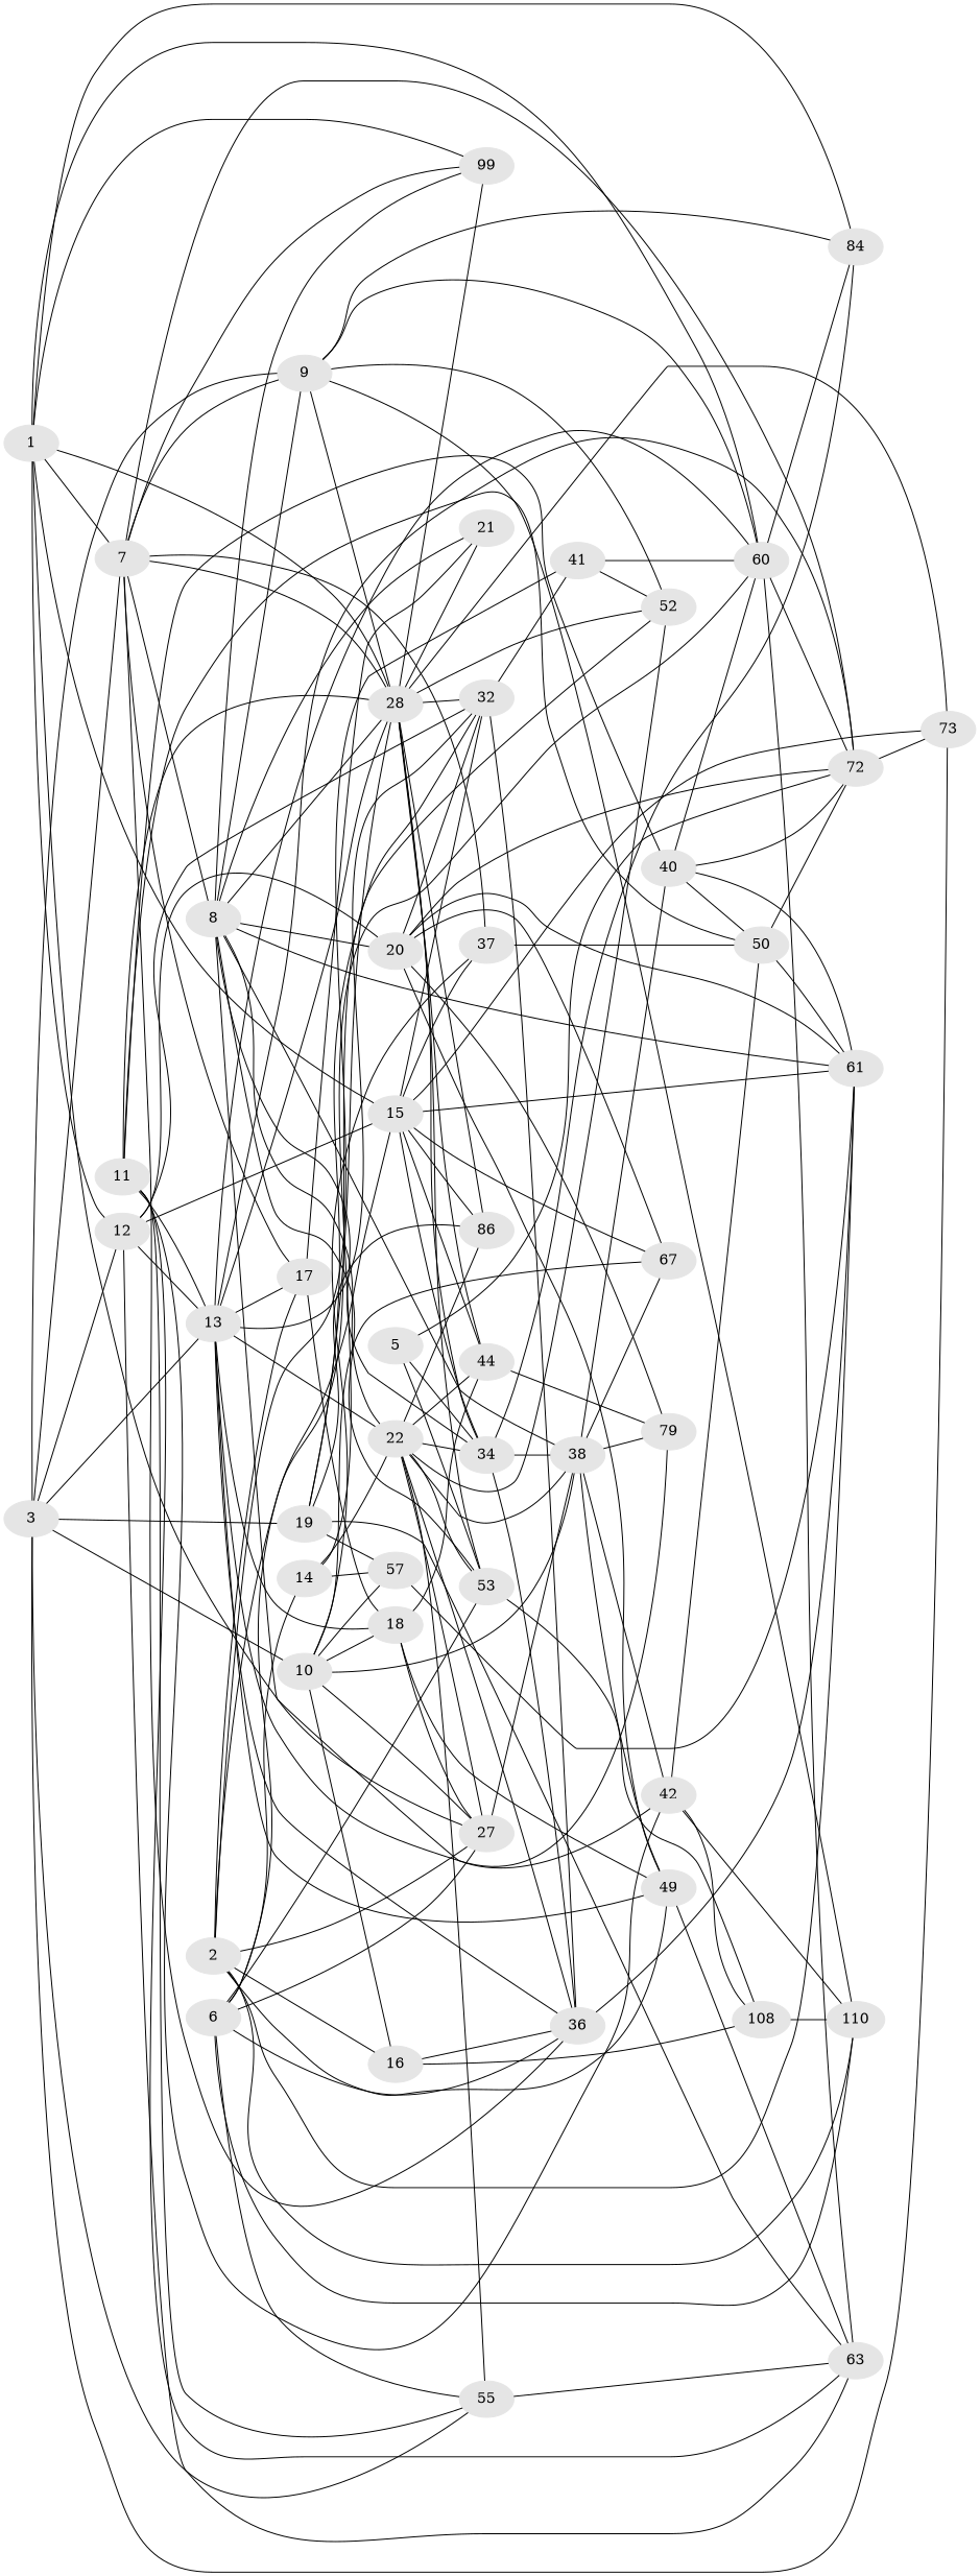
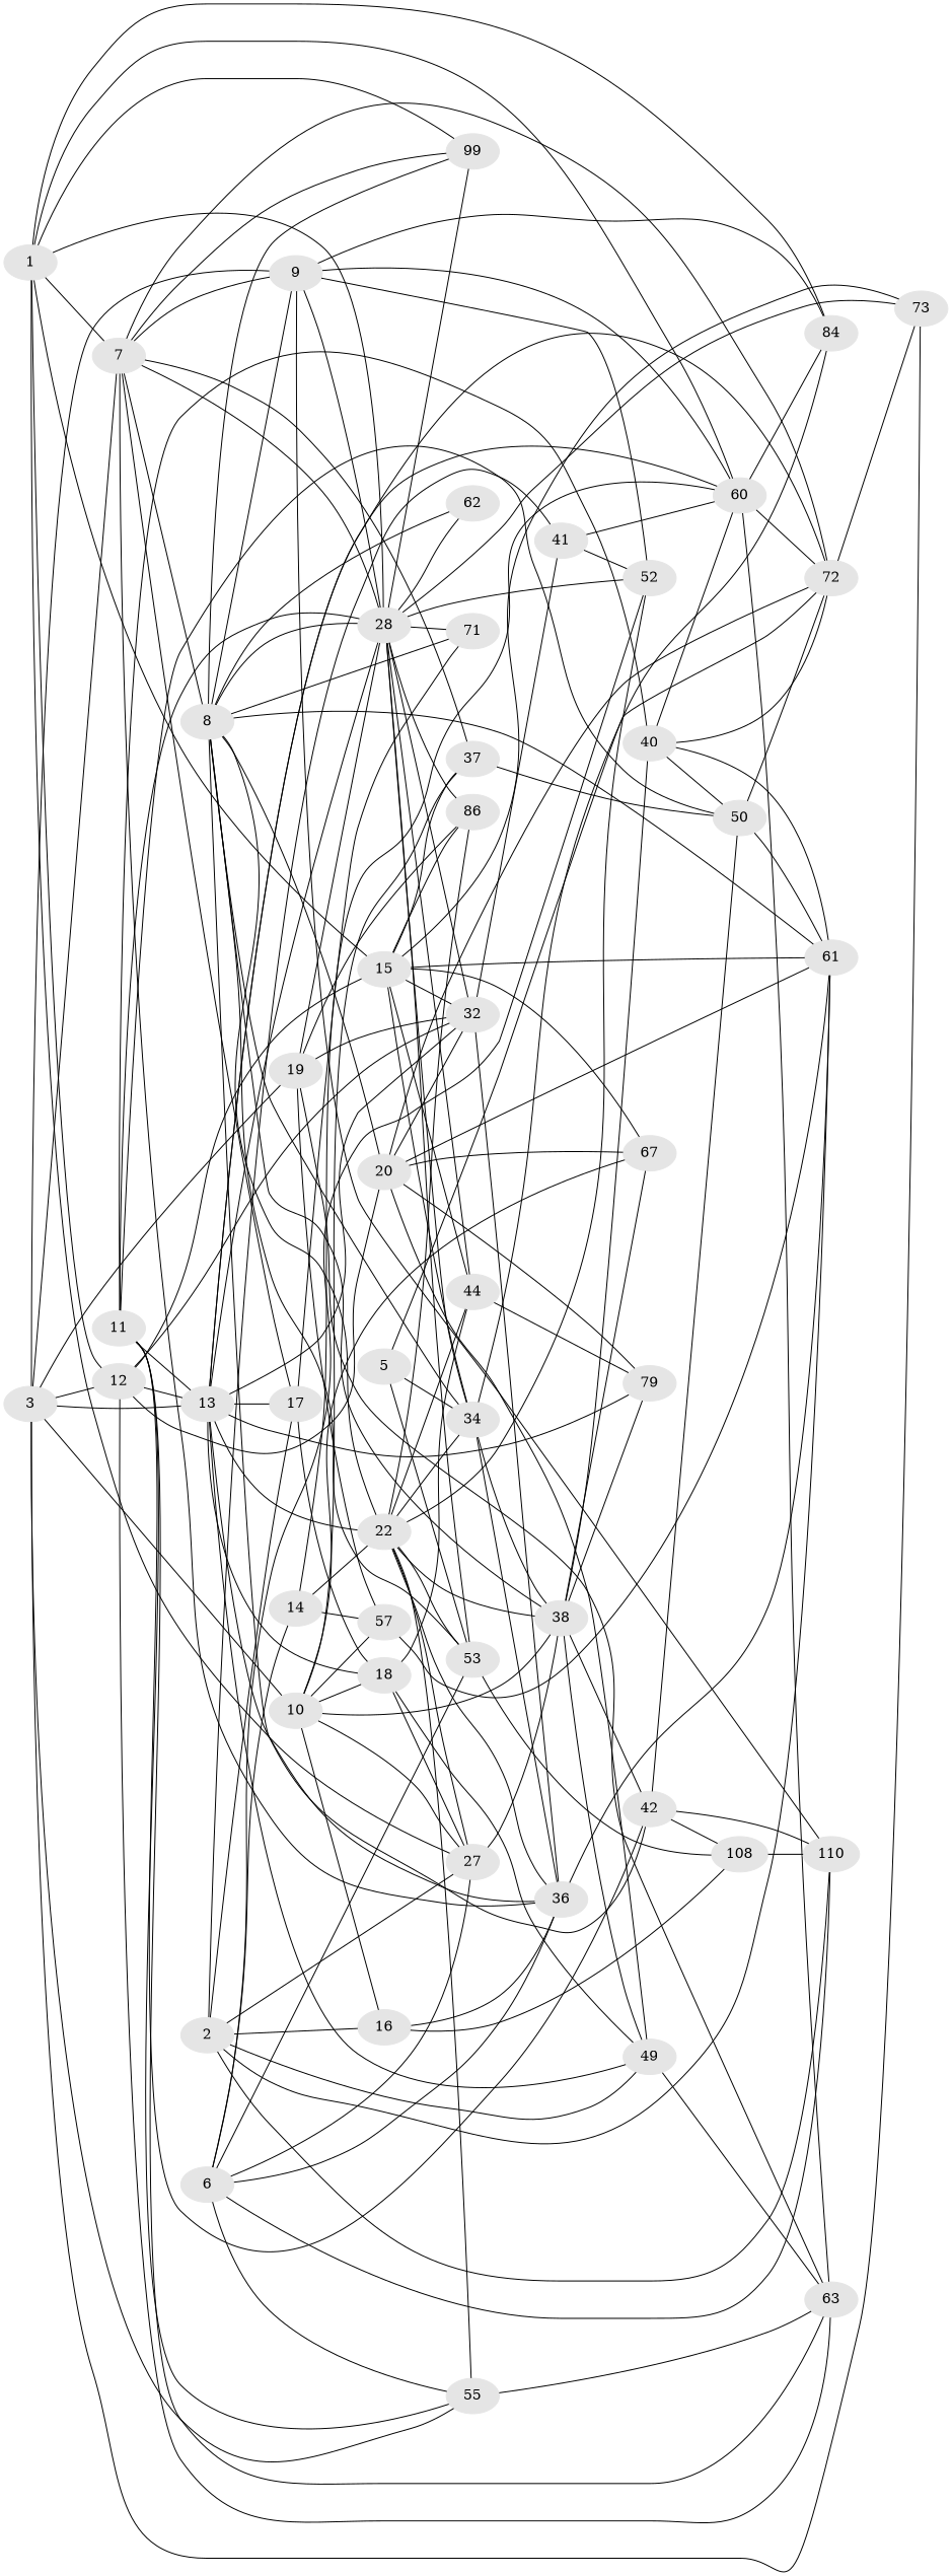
  graph {
    rankdir=LR
    node [color=gray90 style=filled]
    1 [super="+83"]
    7 [super="+104"]
    12 [super="+89+24"]
    15 [super="+53+82+48"]
    27 [super="+31"]
    28 [super="+120+90+30"]
    60 [super="+68+96"]
    84
    99
    17 [super="+78"]
    9 [super="+121+64"]
    72 [super="+131+128"]
    36 [super="+46"]
    8 [super="+29+113+25"]
    37
    13 [super="+95+54"]
    20 [super="+107+93"]
    63 [super="+126"]
    32 [super="+39"]
    61 [super="+65"]
    73
    34 [super="+59"]
    67
    44 [super="+115"]
    86
    38 [super="+45+119+98"]
    n27 [label=53 super="+130"]
    52
-   71 [label=21]
+   62
+   71
    2 [super="+43"]
    16
    41
    49 [super="+100"]
    110
    108
    18 [super="+35"]
    3 [super="+127+4"]
    10 [super="+21+47"]
    19 [super="+56"]
    55 [super="+80"]
    57
    22 [super="+102+23+51"]
    79
    5
    6 [super="+87+94+26"]
    14
    42 [super="+122"]
    50 [super="+101"]
    40 [super="+103"]
    11 [super="+97+109"]
    1 -- 7
    1 -- 12
    1 -- 15
    1 -- 27
    1 -- 28
    1 -- 60
    1 -- 84
    1 -- 99
    7 -- 28
    7 -- 99
    7 -- 17 [weight=2]
    7 -- 9
    7 -- 72
    7 -- 36
    7 -- 8
    7 -- 37
    12 -- 15 [weight=2]
    12 -- 13
    12 -- 20
    12 -- 63
    12 -- 32
    15 -- 37
    15 -- 32
    15 -- 61
    15 -- 73
    15 -- 34
    15 -- 67
    15 -- 44
    15 -- 86
    27 -- 38
    28 -- 99
    28 -- 32
    28 -- 73
    28 -- 34
    28 -- 44
    28 -- 86
    28 -- n27
    28 -- 52
+   28 -- 62 [weight=2]
    28 -- 71
    60 -- 84
    60 -- 72
    60 -- 63
    17 -- 71
    17 -- 18
    9 -- 28
    9 -- 60
    9 -- 84
    9 -- 52
    9 -- 110
    72 -- 73
    36 -- 61
    8 -- 28
    8 -- 99
    8 -- 9
    8 -- 20
    8 -- 61
    8 -- 34
    8 -- 38 [weight=2]
    8 -- n27
+   8 -- 62
    8 -- 71 [weight=2]
    8 -- 22
    8 -- 42
    37 -- 50
    13 -- 28
    13 -- 60
    13 -- 17
    13 -- 72
    13 -- 36
    13 -- 32
    13 -- 49
    13 -- 18
    13 -- 22
    13 -- 79
    20 -- 72
    20 -- 32
    20 -- 61
    20 -- 67
    20 -- 49
    20 -- 79
    32 -- 36
    32 -- 41
    34 -- 84
    34 -- 36
    34 -- 38
    44 -- 79
    38 -- 67
    38 -- 49
    38 -- 79
    38 -- 42
    38 -- 40
    n27 -- 108
-   2 -- 15
    2 -- 27
    2 -- 17
    2 -- 61
    2 -- 16
    2 -- 41
    2 -- 49
    2 -- 110
    16 -- 36
    16 -- 108
    41 -- 60
    41 -- 52
    49 -- 63
    108 -- 110
    18 -- 27
    18 -- 44
    18 -- 49
    3 -- 7
    3 -- 12
    3 -- 9
    3 -- 13
    3 -- 73
    3 -- 10
    3 -- 19
    3 -- 55
    10 -- 27
    10 -- 37
    10 -- 67
    10 -- 38
    10 -- 16
    10 -- 18
    10 -- 57
    19 -- 28
    19 -- 63
    19 -- 32
    19 -- 86
    19 -- 57
    55 -- 63
    57 -- 61
    22 -- 27
    22 -- 36
    22 -- 34
    22 -- 44
    22 -- 86
    22 -- 38
    22 -- n27
    22 -- 52
    22 -- 55
    5 -- 72
    5 -- 34
    5 -- n27
    6 -- 27 [weight=2]
    6 -- 36
    6 -- n27
    6 -- 52
    6 -- 110
    6 -- 55
    6 -- 14
    14 -- 60
    14 -- 57
    14 -- 22
    42 -- 110
    42 -- 108
    42 -- 50
    50 -- 72
    50 -- 61
    40 -- 60
    40 -- 72
    40 -- 61
    40 -- 50
    11 -- 28
    11 -- 13
    11 -- 63
    11 -- 55 [weight=2]
    11 -- 42
    11 -- 50
    11 -- 40
  }
